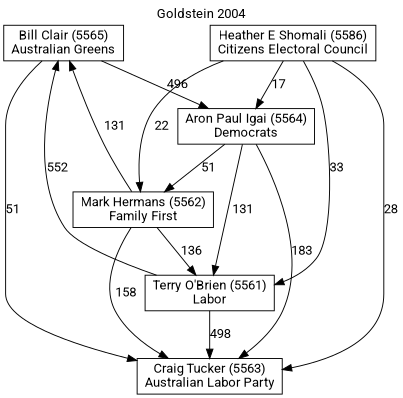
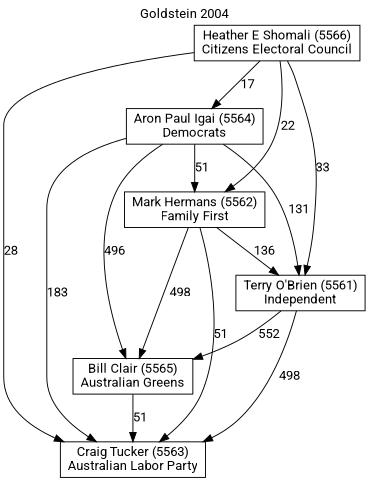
  digraph {
    fontname=Roboto
    label="Goldstein 2004"
    labelloc=t
    mclimit=10
    node [fontname=Roboto shape=box]
    edge [fontname=Roboto]
    n1 [label="Craig Tucker (5563)\nAustralian Labor Party"]
    n2 [label="Bill Clair (5565)\nAustralian Greens"]
-   n3 [label="Terry O'Brien (5561)\nLabor"]
+   n3 [label="Terry O'Brien (5561)\nIndependent"]
    n4 [label="Mark Hermans (5562)\nFamily First"]
    n5 [label="Aron Paul Igai (5564)\nDemocrats"]
-   n6 [label="Heather E Shomali (5586)\nCitizens Electoral Council"]
+   n6 [label="Heather E Shomali (5566)\nCitizens Electoral Council"]
    n2 -> n1 [label=51]
    n3 -> n1 [label=498]
    n3 -> n2 [label=552]
-   n4 -> n1 [label=158]
-   n4 -> n2 [label=131]
+   n4 -> n1 [label=51]
+   n4 -> n2 [label=498]
    n4 -> n3 [label=136]
    n5 -> n1 [label=183]
-   n2 -> n5 [label=496]
+   n5 -> n2 [label=496]
    n5 -> n3 [label=131]
    n5 -> n4 [label=51]
    n6 -> n1 [label=28]
    n6 -> n3 [label=33]
    n6 -> n4 [label=22]
    n6 -> n5 [label=17]
  }
